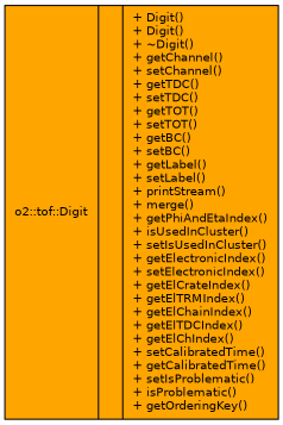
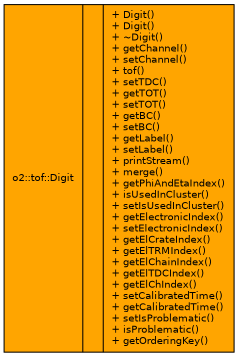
  digraph {
    rankdir=LR
-   n1 [color=black fillcolor=orange fontcolor=black fontname=Helvetica fontsize=10 height=0.2 label="{o2::tof::Digit\n||+ Digit()\l+ Digit()\l+ ~Digit()\l+ getChannel()\l+ setChannel()\l+ getTDC()\l+ setTDC()\l+ getTOT()\l+ setTOT()\l+ getBC()\l+ setBC()\l+ getLabel()\l+ setLabel()\l+ printStream()\l+ merge()\l+ getPhiAndEtaIndex()\l+ isUsedInCluster()\l+ setIsUsedInCluster()\l+ getElectronicIndex()\l+ setElectronicIndex()\l+ getElCrateIndex()\l+ getElTRMIndex()\l+ getElChainIndex()\l+ getElTDCIndex()\l+ getElChIndex()\l+ setCalibratedTime()\l+ getCalibratedTime()\l+ setIsProblematic()\l+ isProblematic()\l+ getOrderingKey()\l}" shape=record style=filled width=0.4]
+   n1 [color=black fillcolor=orange fontcolor=black fontname=Helvetica fontsize=10 height=0.2 label="{o2::tof::Digit\n||+ Digit()\l+ Digit()\l+ ~Digit()\l+ getChannel()\l+ setChannel()\l+ tof()\l+ setTDC()\l+ getTOT()\l+ setTOT()\l+ getBC()\l+ setBC()\l+ getLabel()\l+ setLabel()\l+ printStream()\l+ merge()\l+ getPhiAndEtaIndex()\l+ isUsedInCluster()\l+ setIsUsedInCluster()\l+ getElectronicIndex()\l+ setElectronicIndex()\l+ getElCrateIndex()\l+ getElTRMIndex()\l+ getElChainIndex()\l+ getElTDCIndex()\l+ getElChIndex()\l+ setCalibratedTime()\l+ getCalibratedTime()\l+ setIsProblematic()\l+ isProblematic()\l+ getOrderingKey()\l}" shape=record style=filled width=0.4]
  }
